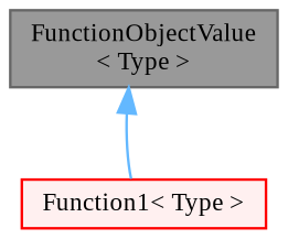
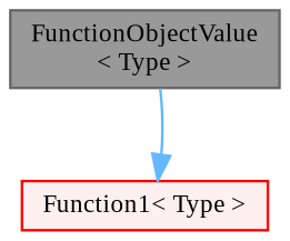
  digraph {
    fontname="Liberation Serif"
    node [fontname="Liberation Serif" fontsize=10 shape=box style=filled]
    n1 [color=gray40 fillcolor=grey60 fontcolor=black height=0.2 label="FunctionObjectValue\l\< Type \>" width=0.4]
    n2 [color=red fillcolor="#FFF0F0" height=0.2 label="Function1\< Type \>" width=0.4]
-   n1 -> n2 [color=steelblue1 dir=back fontname="Liberation Serif" fontsize=10 labelfontname=Helvetica labelfontsize=10 style=solid]
+   n2 -> n1 [color=steelblue1 dir=back fontname="Liberation Serif" fontsize=10 labelfontname=Helvetica labelfontsize=10 style=solid]
  }
